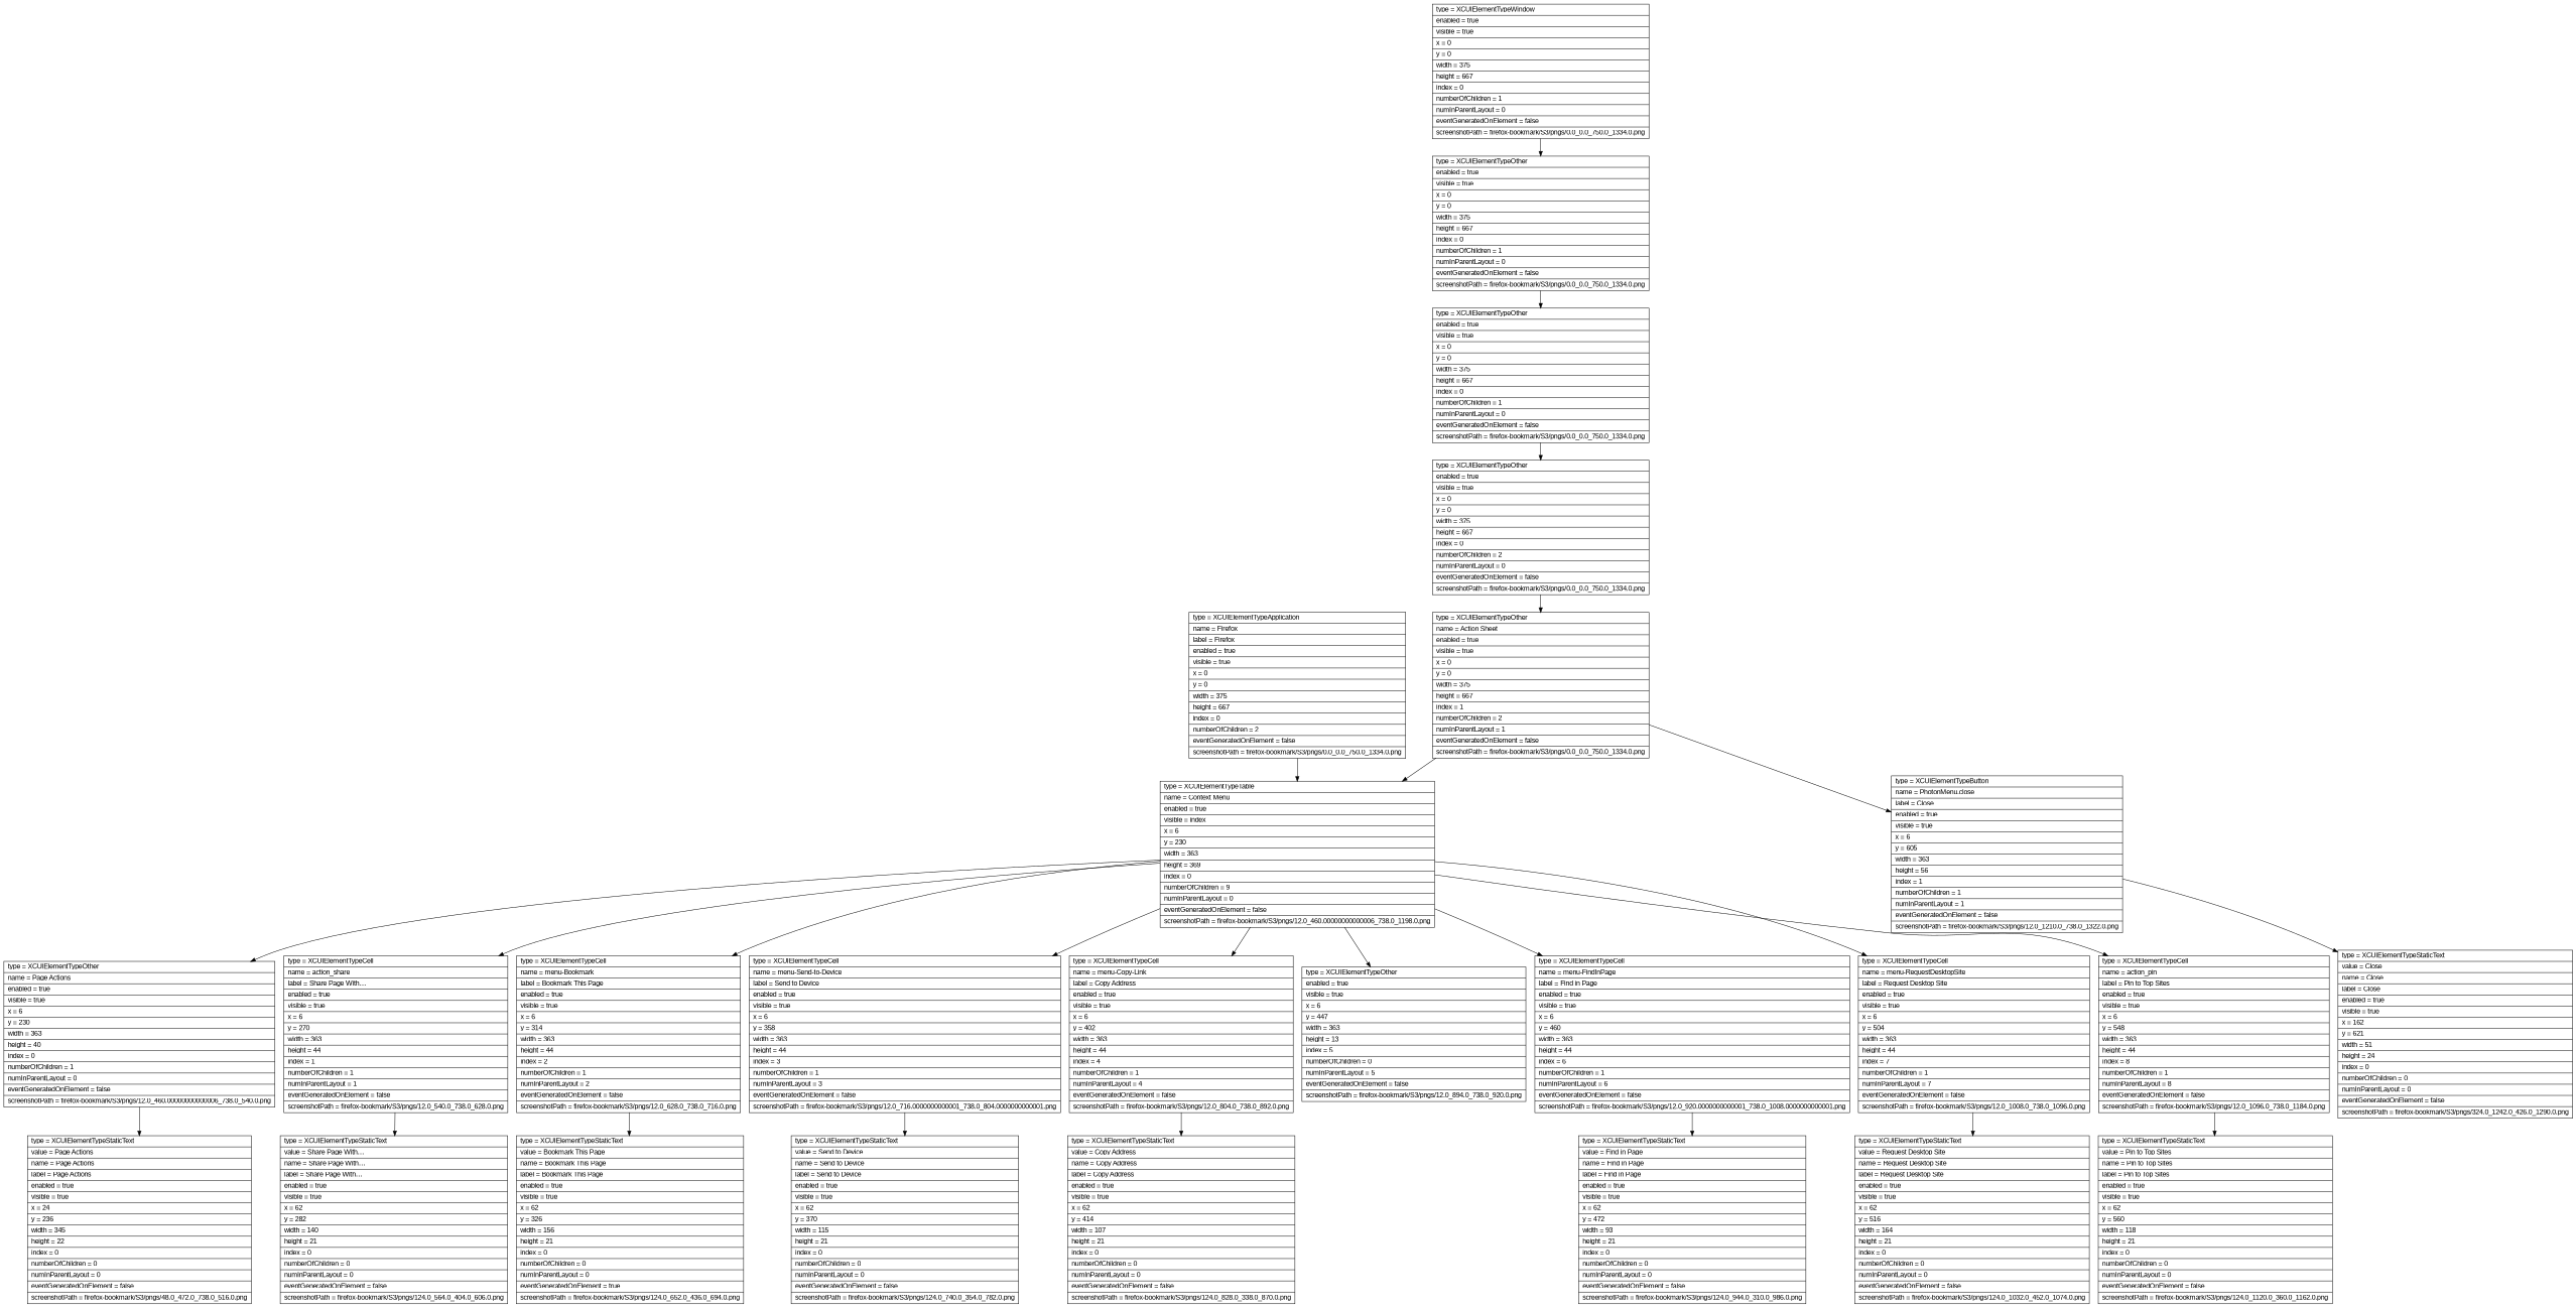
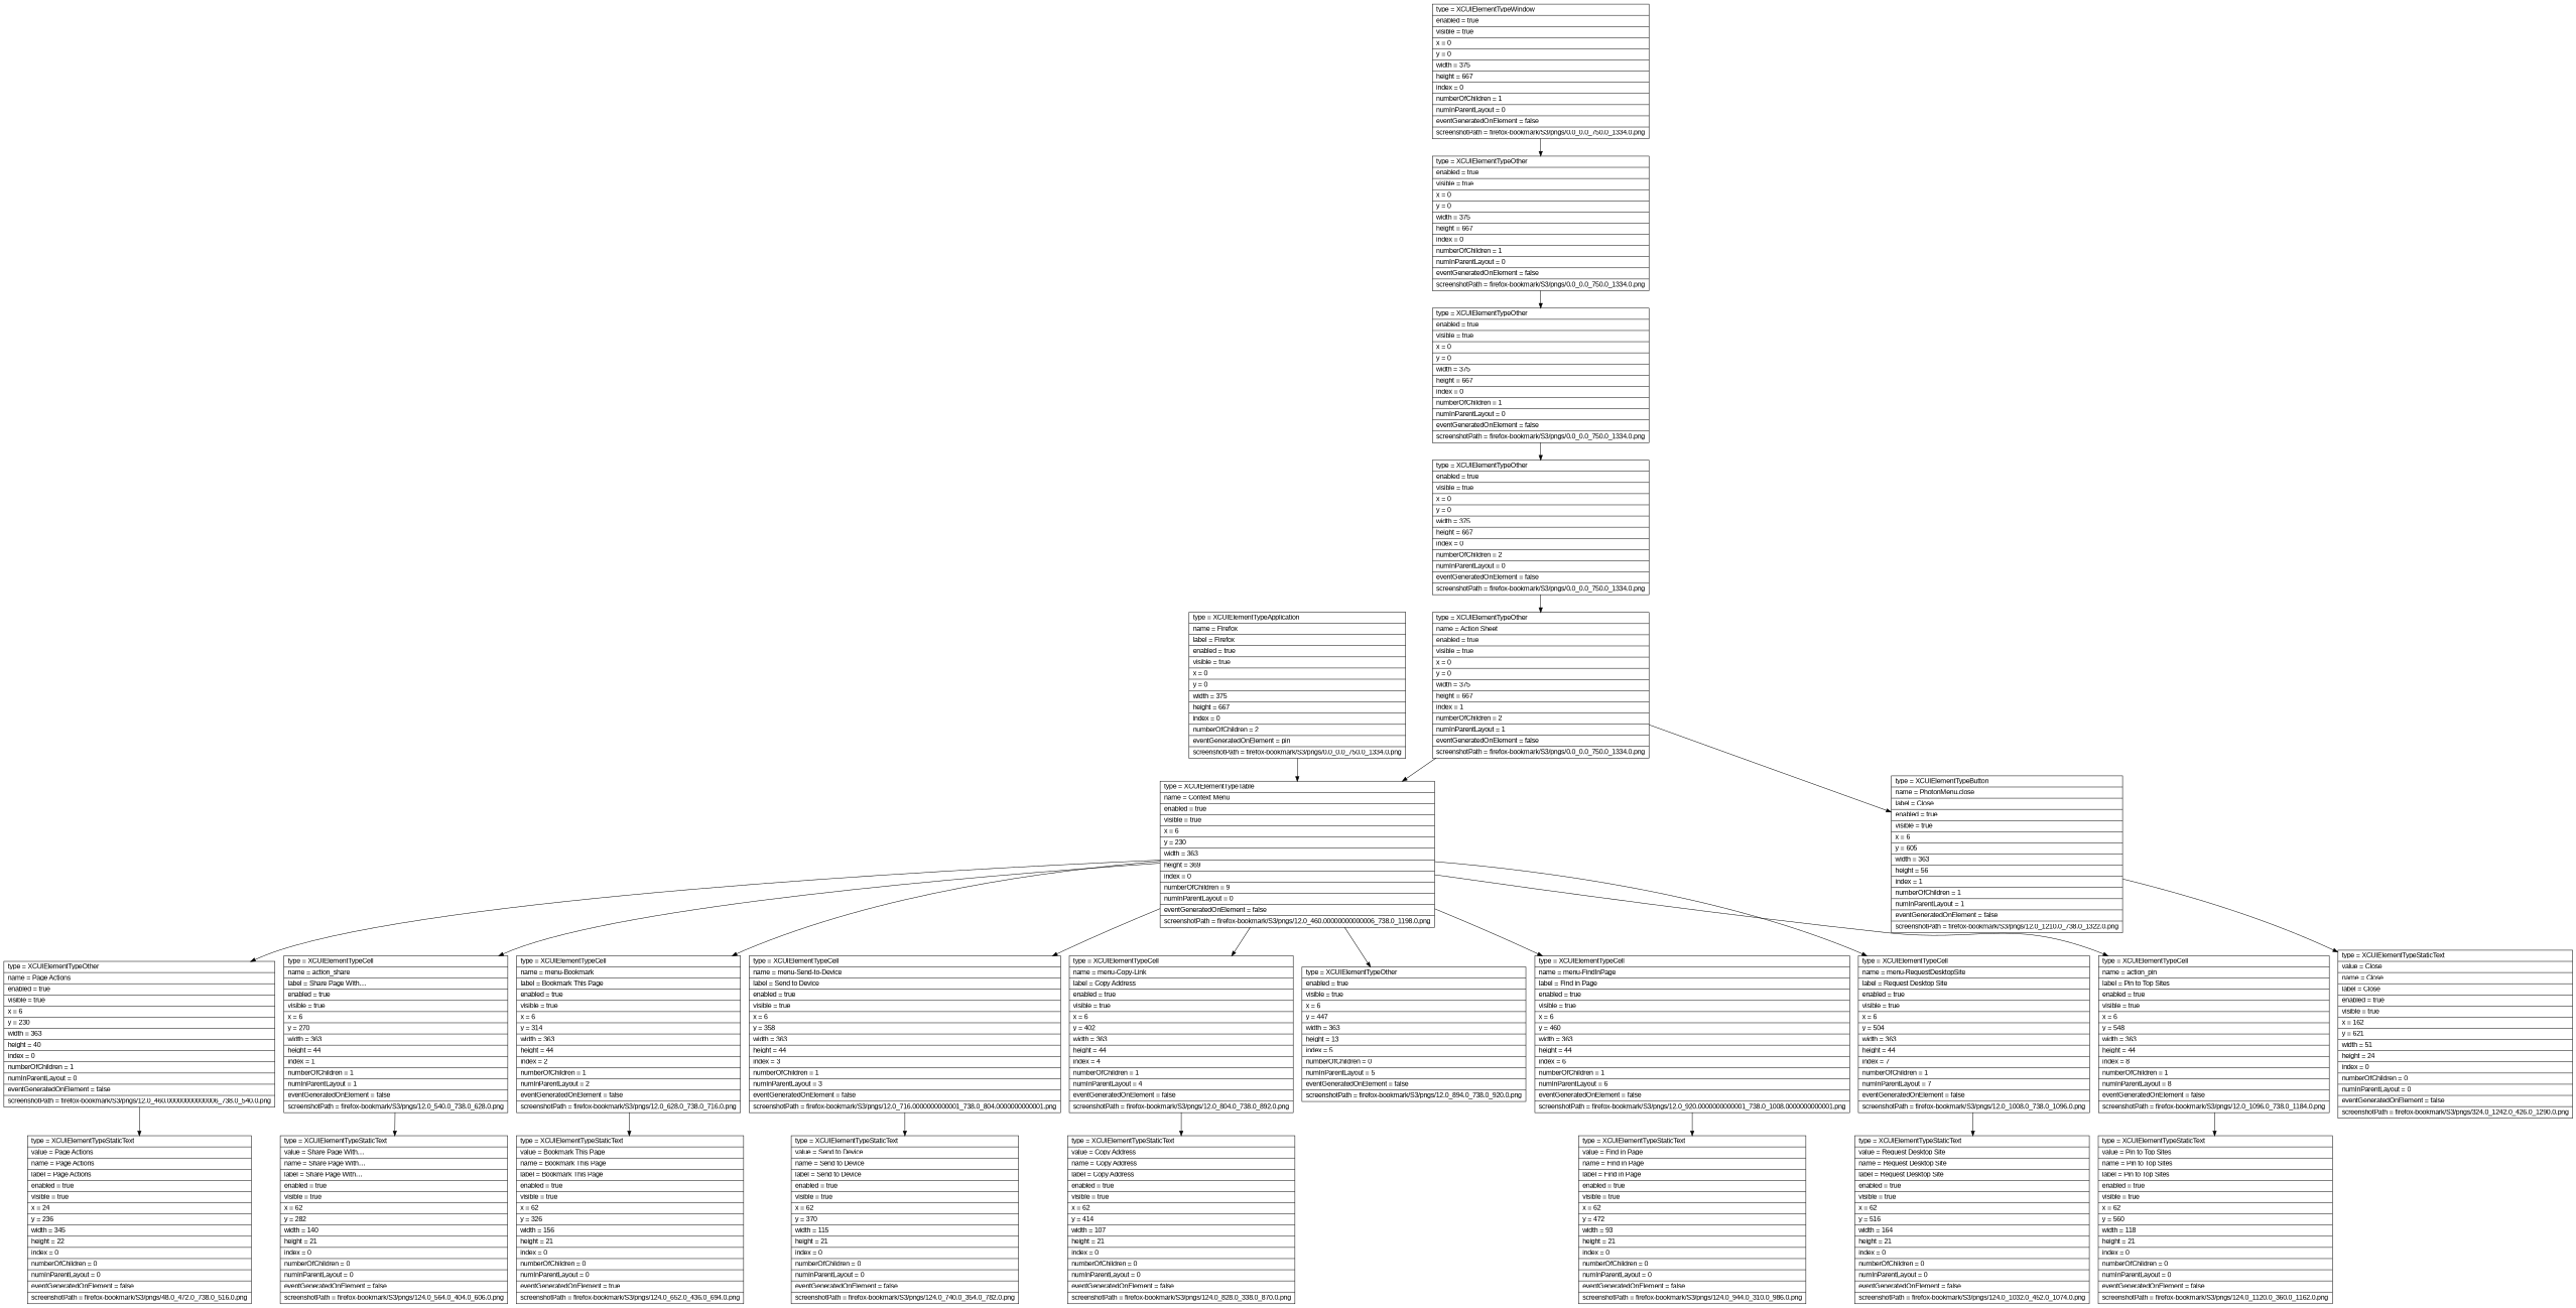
  digraph {
    node [fontname=Arial shape=record]
-   n1 [label="{type = XCUIElementTypeApplication\l|name = Firefox\l|label = Firefox\l|enabled = true\l|visible = true\l|x = 0\l|y = 0\l|width = 375\l|height = 667\l|index = 0\l|numberOfChildren = 2\l|eventGeneratedOnElement = false \l|screenshotPath = firefox-bookmark/S3/pngs/0.0_0.0_750.0_1334.0.png\l}"]
-   n2 [label="{type = XCUIElementTypeTable\l|name = Context Menu\l|enabled = true\l|visible = index\l|x = 6\l|y = 230\l|width = 363\l|height = 369\l|index = 0\l|numberOfChildren = 9\l|numInParentLayout = 0\l|eventGeneratedOnElement = false \l|screenshotPath = firefox-bookmark/S3/pngs/12.0_460.00000000000006_738.0_1198.0.png\l}"]
+   n1 [label="{type = XCUIElementTypeApplication\l|name = Firefox\l|label = Firefox\l|enabled = true\l|visible = true\l|x = 0\l|y = 0\l|width = 375\l|height = 667\l|index = 0\l|numberOfChildren = 2\l|eventGeneratedOnElement = pin \l|screenshotPath = firefox-bookmark/S3/pngs/0.0_0.0_750.0_1334.0.png\l}"]
+   n2 [label="{type = XCUIElementTypeTable\l|name = Context Menu\l|enabled = true\l|visible = true\l|x = 6\l|y = 230\l|width = 363\l|height = 369\l|index = 0\l|numberOfChildren = 9\l|numInParentLayout = 0\l|eventGeneratedOnElement = false \l|screenshotPath = firefox-bookmark/S3/pngs/12.0_460.00000000000006_738.0_1198.0.png\l}"]
    n3 [label="{type = XCUIElementTypeWindow\l|enabled = true\l|visible = true\l|x = 0\l|y = 0\l|width = 375\l|height = 667\l|index = 0\l|numberOfChildren = 1\l|numInParentLayout = 0\l|eventGeneratedOnElement = false \l|screenshotPath = firefox-bookmark/S3/pngs/0.0_0.0_750.0_1334.0.png\l}"]
    n4 [label="{type = XCUIElementTypeOther\l|enabled = true\l|visible = true\l|x = 0\l|y = 0\l|width = 375\l|height = 667\l|index = 0\l|numberOfChildren = 1\l|numInParentLayout = 0\l|eventGeneratedOnElement = false \l|screenshotPath = firefox-bookmark/S3/pngs/0.0_0.0_750.0_1334.0.png\l}"]
    n5 [label="{type = XCUIElementTypeOther\l|enabled = true\l|visible = true\l|x = 0\l|y = 0\l|width = 375\l|height = 667\l|index = 0\l|numberOfChildren = 1\l|numInParentLayout = 0\l|eventGeneratedOnElement = false \l|screenshotPath = firefox-bookmark/S3/pngs/0.0_0.0_750.0_1334.0.png\l}"]
    n6 [label="{type = XCUIElementTypeOther\l|enabled = true\l|visible = true\l|x = 0\l|y = 0\l|width = 375\l|height = 667\l|index = 0\l|numberOfChildren = 2\l|numInParentLayout = 0\l|eventGeneratedOnElement = false \l|screenshotPath = firefox-bookmark/S3/pngs/0.0_0.0_750.0_1334.0.png\l}"]
    n7 [label="{type = XCUIElementTypeOther\l|name = Action Sheet\l|enabled = true\l|visible = true\l|x = 0\l|y = 0\l|width = 375\l|height = 667\l|index = 1\l|numberOfChildren = 2\l|numInParentLayout = 1\l|eventGeneratedOnElement = false \l|screenshotPath = firefox-bookmark/S3/pngs/0.0_0.0_750.0_1334.0.png\l}"]
    n8 [label="{type = XCUIElementTypeButton\l|name = PhotonMenu.close\l|label = Close\l|enabled = true\l|visible = true\l|x = 6\l|y = 605\l|width = 363\l|height = 56\l|index = 1\l|numberOfChildren = 1\l|numInParentLayout = 1\l|eventGeneratedOnElement = false \l|screenshotPath = firefox-bookmark/S3/pngs/12.0_1210.0_738.0_1322.0.png\l}"]
    n9 [label="{type = XCUIElementTypeOther\l|name = Page Actions\l|enabled = true\l|visible = true\l|x = 6\l|y = 230\l|width = 363\l|height = 40\l|index = 0\l|numberOfChildren = 1\l|numInParentLayout = 0\l|eventGeneratedOnElement = false \l|screenshotPath = firefox-bookmark/S3/pngs/12.0_460.00000000000006_738.0_540.0.png\l}"]
    n10 [label="{type = XCUIElementTypeCell\l|name = action_share\l|label = Share Page With…\l|enabled = true\l|visible = true\l|x = 6\l|y = 270\l|width = 363\l|height = 44\l|index = 1\l|numberOfChildren = 1\l|numInParentLayout = 1\l|eventGeneratedOnElement = false \l|screenshotPath = firefox-bookmark/S3/pngs/12.0_540.0_738.0_628.0.png\l}"]
    n11 [label="{type = XCUIElementTypeCell\l|name = menu-Bookmark\l|label = Bookmark This Page\l|enabled = true\l|visible = true\l|x = 6\l|y = 314\l|width = 363\l|height = 44\l|index = 2\l|numberOfChildren = 1\l|numInParentLayout = 2\l|eventGeneratedOnElement = false \l|screenshotPath = firefox-bookmark/S3/pngs/12.0_628.0_738.0_716.0.png\l}"]
    n12 [label="{type = XCUIElementTypeCell\l|name = menu-Send-to-Device\l|label = Send to Device\l|enabled = true\l|visible = true\l|x = 6\l|y = 358\l|width = 363\l|height = 44\l|index = 3\l|numberOfChildren = 1\l|numInParentLayout = 3\l|eventGeneratedOnElement = false \l|screenshotPath = firefox-bookmark/S3/pngs/12.0_716.0000000000001_738.0_804.0000000000001.png\l}"]
    n13 [label="{type = XCUIElementTypeCell\l|name = menu-Copy-Link\l|label = Copy Address\l|enabled = true\l|visible = true\l|x = 6\l|y = 402\l|width = 363\l|height = 44\l|index = 4\l|numberOfChildren = 1\l|numInParentLayout = 4\l|eventGeneratedOnElement = false \l|screenshotPath = firefox-bookmark/S3/pngs/12.0_804.0_738.0_892.0.png\l}"]
    n14 [label="{type = XCUIElementTypeOther\l|enabled = true\l|visible = true\l|x = 6\l|y = 447\l|width = 363\l|height = 13\l|index = 5\l|numberOfChildren = 0\l|numInParentLayout = 5\l|eventGeneratedOnElement = false \l|screenshotPath = firefox-bookmark/S3/pngs/12.0_894.0_738.0_920.0.png\l}"]
    n15 [label="{type = XCUIElementTypeCell\l|name = menu-FindInPage\l|label = Find in Page\l|enabled = true\l|visible = true\l|x = 6\l|y = 460\l|width = 363\l|height = 44\l|index = 6\l|numberOfChildren = 1\l|numInParentLayout = 6\l|eventGeneratedOnElement = false \l|screenshotPath = firefox-bookmark/S3/pngs/12.0_920.0000000000001_738.0_1008.0000000000001.png\l}"]
    n16 [label="{type = XCUIElementTypeCell\l|name = menu-RequestDesktopSite\l|label = Request Desktop Site\l|enabled = true\l|visible = true\l|x = 6\l|y = 504\l|width = 363\l|height = 44\l|index = 7\l|numberOfChildren = 1\l|numInParentLayout = 7\l|eventGeneratedOnElement = false \l|screenshotPath = firefox-bookmark/S3/pngs/12.0_1008.0_738.0_1096.0.png\l}"]
    n17 [label="{type = XCUIElementTypeCell\l|name = action_pin\l|label = Pin to Top Sites\l|enabled = true\l|visible = true\l|x = 6\l|y = 548\l|width = 363\l|height = 44\l|index = 8\l|numberOfChildren = 1\l|numInParentLayout = 8\l|eventGeneratedOnElement = false \l|screenshotPath = firefox-bookmark/S3/pngs/12.0_1096.0_738.0_1184.0.png\l}"]
    n18 [label="{type = XCUIElementTypeStaticText\l|value = Close\l|name = Close\l|label = Close\l|enabled = true\l|visible = true\l|x = 162\l|y = 621\l|width = 51\l|height = 24\l|index = 0\l|numberOfChildren = 0\l|numInParentLayout = 0\l|eventGeneratedOnElement = false \l|screenshotPath = firefox-bookmark/S3/pngs/324.0_1242.0_426.0_1290.0.png\l}"]
    n19 [label="{type = XCUIElementTypeStaticText\l|value = Page Actions\l|name = Page Actions\l|label = Page Actions\l|enabled = true\l|visible = true\l|x = 24\l|y = 236\l|width = 345\l|height = 22\l|index = 0\l|numberOfChildren = 0\l|numInParentLayout = 0\l|eventGeneratedOnElement = false \l|screenshotPath = firefox-bookmark/S3/pngs/48.0_472.0_738.0_516.0.png\l}"]
    n20 [label="{type = XCUIElementTypeStaticText\l|value = Share Page With…\l|name = Share Page With…\l|label = Share Page With…\l|enabled = true\l|visible = true\l|x = 62\l|y = 282\l|width = 140\l|height = 21\l|index = 0\l|numberOfChildren = 0\l|numInParentLayout = 0\l|eventGeneratedOnElement = false \l|screenshotPath = firefox-bookmark/S3/pngs/124.0_564.0_404.0_606.0.png\l}"]
    n21 [label="{type = XCUIElementTypeStaticText\l|value = Bookmark This Page\l|name = Bookmark This Page\l|label = Bookmark This Page\l|enabled = true\l|visible = true\l|x = 62\l|y = 326\l|width = 156\l|height = 21\l|index = 0\l|numberOfChildren = 0\l|numInParentLayout = 0\l|eventGeneratedOnElement = true \l|screenshotPath = firefox-bookmark/S3/pngs/124.0_652.0_436.0_694.0.png\l}"]
    n22 [label="{type = XCUIElementTypeStaticText\l|value = Send to Device\l|name = Send to Device\l|label = Send to Device\l|enabled = true\l|visible = true\l|x = 62\l|y = 370\l|width = 115\l|height = 21\l|index = 0\l|numberOfChildren = 0\l|numInParentLayout = 0\l|eventGeneratedOnElement = false \l|screenshotPath = firefox-bookmark/S3/pngs/124.0_740.0_354.0_782.0.png\l}"]
    n23 [label="{type = XCUIElementTypeStaticText\l|value = Copy Address\l|name = Copy Address\l|label = Copy Address\l|enabled = true\l|visible = true\l|x = 62\l|y = 414\l|width = 107\l|height = 21\l|index = 0\l|numberOfChildren = 0\l|numInParentLayout = 0\l|eventGeneratedOnElement = false \l|screenshotPath = firefox-bookmark/S3/pngs/124.0_828.0_338.0_870.0.png\l}"]
    n24 [label="{type = XCUIElementTypeStaticText\l|value = Find in Page\l|name = Find in Page\l|label = Find in Page\l|enabled = true\l|visible = true\l|x = 62\l|y = 472\l|width = 93\l|height = 21\l|index = 0\l|numberOfChildren = 0\l|numInParentLayout = 0\l|eventGeneratedOnElement = false \l|screenshotPath = firefox-bookmark/S3/pngs/124.0_944.0_310.0_986.0.png\l}"]
    n25 [label="{type = XCUIElementTypeStaticText\l|value = Request Desktop Site\l|name = Request Desktop Site\l|label = Request Desktop Site\l|enabled = true\l|visible = true\l|x = 62\l|y = 516\l|width = 164\l|height = 21\l|index = 0\l|numberOfChildren = 0\l|numInParentLayout = 0\l|eventGeneratedOnElement = false \l|screenshotPath = firefox-bookmark/S3/pngs/124.0_1032.0_452.0_1074.0.png\l}"]
    n26 [label="{type = XCUIElementTypeStaticText\l|value = Pin to Top Sites\l|name = Pin to Top Sites\l|label = Pin to Top Sites\l|enabled = true\l|visible = true\l|x = 62\l|y = 560\l|width = 118\l|height = 21\l|index = 0\l|numberOfChildren = 0\l|numInParentLayout = 0\l|eventGeneratedOnElement = false \l|screenshotPath = firefox-bookmark/S3/pngs/124.0_1120.0_360.0_1162.0.png\l}"]
    n1 -> n2
    n2 -> n9
    n2 -> n10
    n2 -> n11
    n2 -> n12
    n2 -> n13
    n2 -> n14
    n2 -> n15
    n2 -> n16
    n2 -> n17
    n3 -> n4
    n4 -> n5
    n5 -> n6
    n6 -> n7
    n7 -> n2
    n7 -> n8
    n8 -> n18
    n9 -> n19
    n10 -> n20
    n11 -> n21
    n12 -> n22
    n13 -> n23
    n15 -> n24
    n16 -> n25
    n17 -> n26
  }
